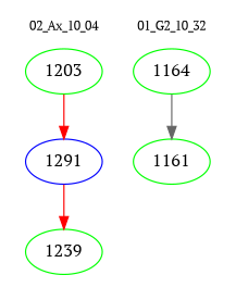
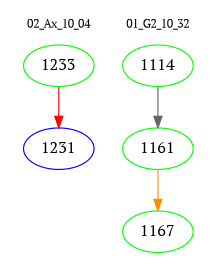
  digraph {
    fontname="PT Serif"
    node [color=green fontname="PT Serif"]
    edge [color=red fontname="PT Serif"]
-   n1 [label=1203]
-   n2 [color=blue label=1291]
-   n3 [label=1239]
-   n4 [label=1164]
+   n1 [label=1233]
+   n2 [color=blue label=1231]
+   n4 [label=1114]
    n5 [label=1161]
+   n6 [label=1167]
    subgraph cluster_1 {
      color=white
      fontsize=10
      label="02_Ax_10_04"
      n1
      n2
-     n3
    }
    subgraph cluster_2 {
      color=white
      fontsize=10
      label="01_G2_10_32"
      n4
      n5
+     n6
    }
    n1 -> n2
-   n2 -> n3
    n4 -> n5 [color=gray40]
+   n5 -> n6 [color=darkorange]
  }
